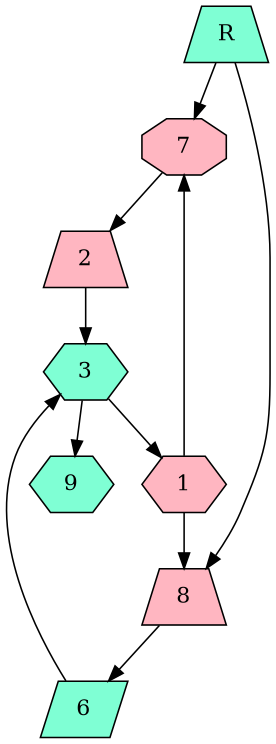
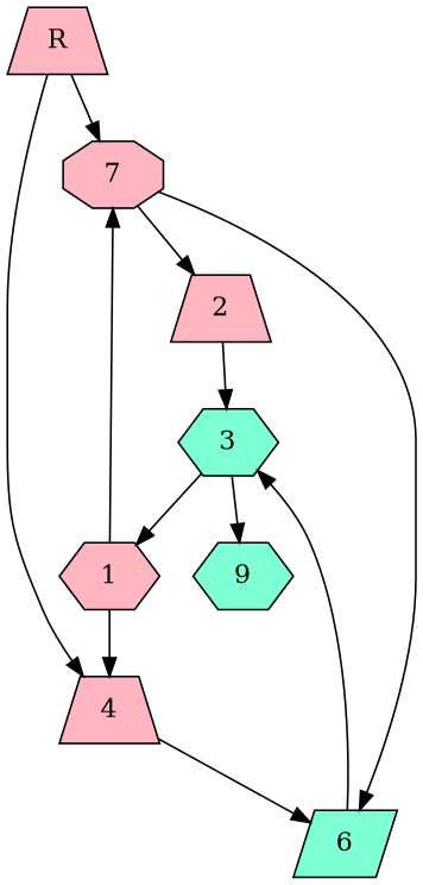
  digraph {
    node [fillcolor=lightpink shape=hexagon style=filled]
    7 [shape=octagon]
    1
-   8 [shape=trapezium]
+   8 [shape=trapezium label=4]
    2 [shape=trapezium]
    6 [fillcolor=aquamarine shape=parallelogram]
    3 [fillcolor=aquamarine]
    9 [fillcolor=aquamarine]
-   R [fillcolor=aquamarine shape=trapezium]
+   R [shape=trapezium]
    7 -> 2
+   7 -> 6
    1 -> 7
    1 -> 8
    8 -> 6
    2 -> 3
    6 -> 3
    3 -> 1
    3 -> 9
    R -> 7
    R -> 8
  }
